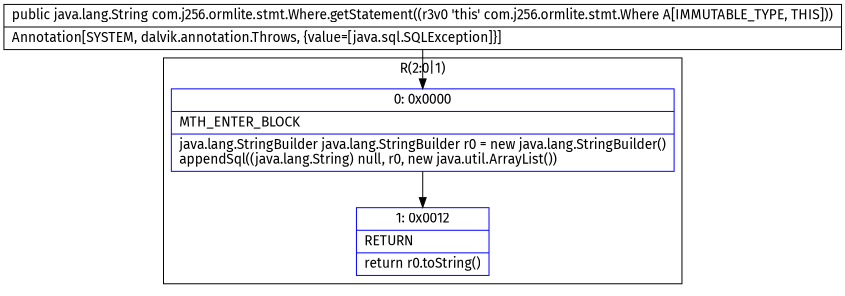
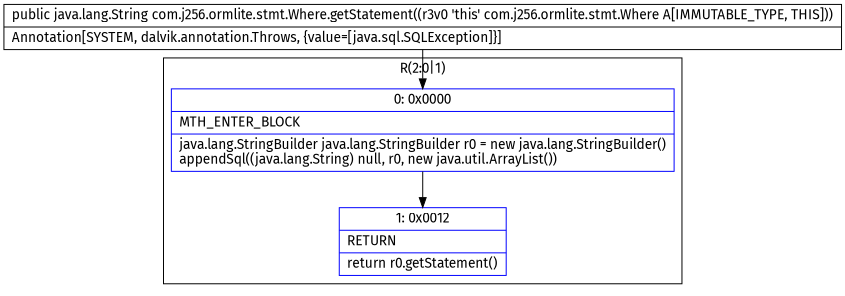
  digraph {
    fontname="Fira Sans"
    node [color=blue shape=record fontname="Fira Sans"]
    edge [fontname="Fira Sans"]
    n1 [label="{0\:\ 0x0000|MTH_ENTER_BLOCK\l|java.lang.StringBuilder java.lang.StringBuilder r0 = new java.lang.StringBuilder()\lappendSql((java.lang.String) null, r0, new java.util.ArrayList())\l}"]
-   n2 [label="{1\:\ 0x0012|RETURN\l|return r0.toString()\l}"]
+   n2 [label="{1\:\ 0x0012|RETURN\l|return r0.getStatement()\l}"]
    n3 [label="{public java.lang.String com.j256.ormlite.stmt.Where.getStatement((r3v0 'this' com.j256.ormlite.stmt.Where A[IMMUTABLE_TYPE, THIS]))  | Annotation[SYSTEM, dalvik.annotation.Throws, \{value=[java.sql.SQLException]\}]\l}" color=""]
    subgraph cluster_1 {
      label="R(2:0|1)"
      n1
      n2
    }
    n1 -> n2
    n3 -> n1
  }
